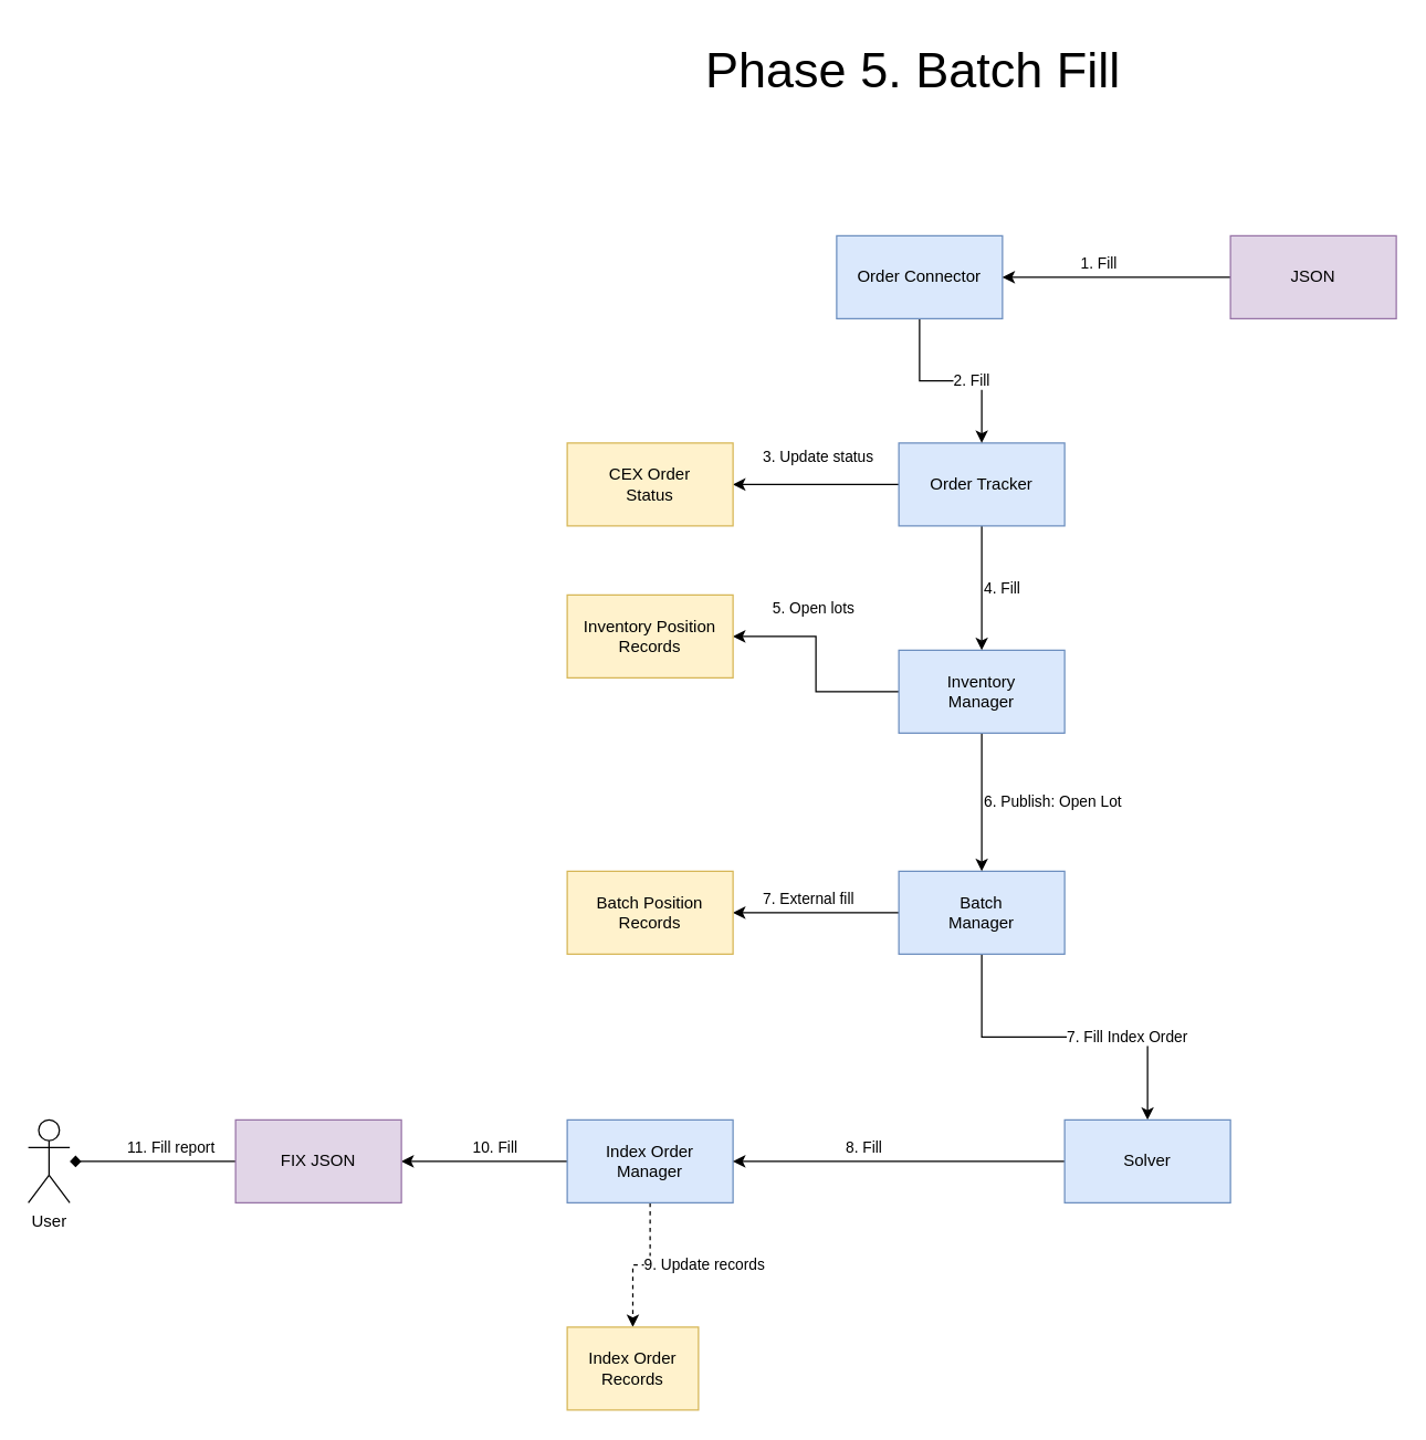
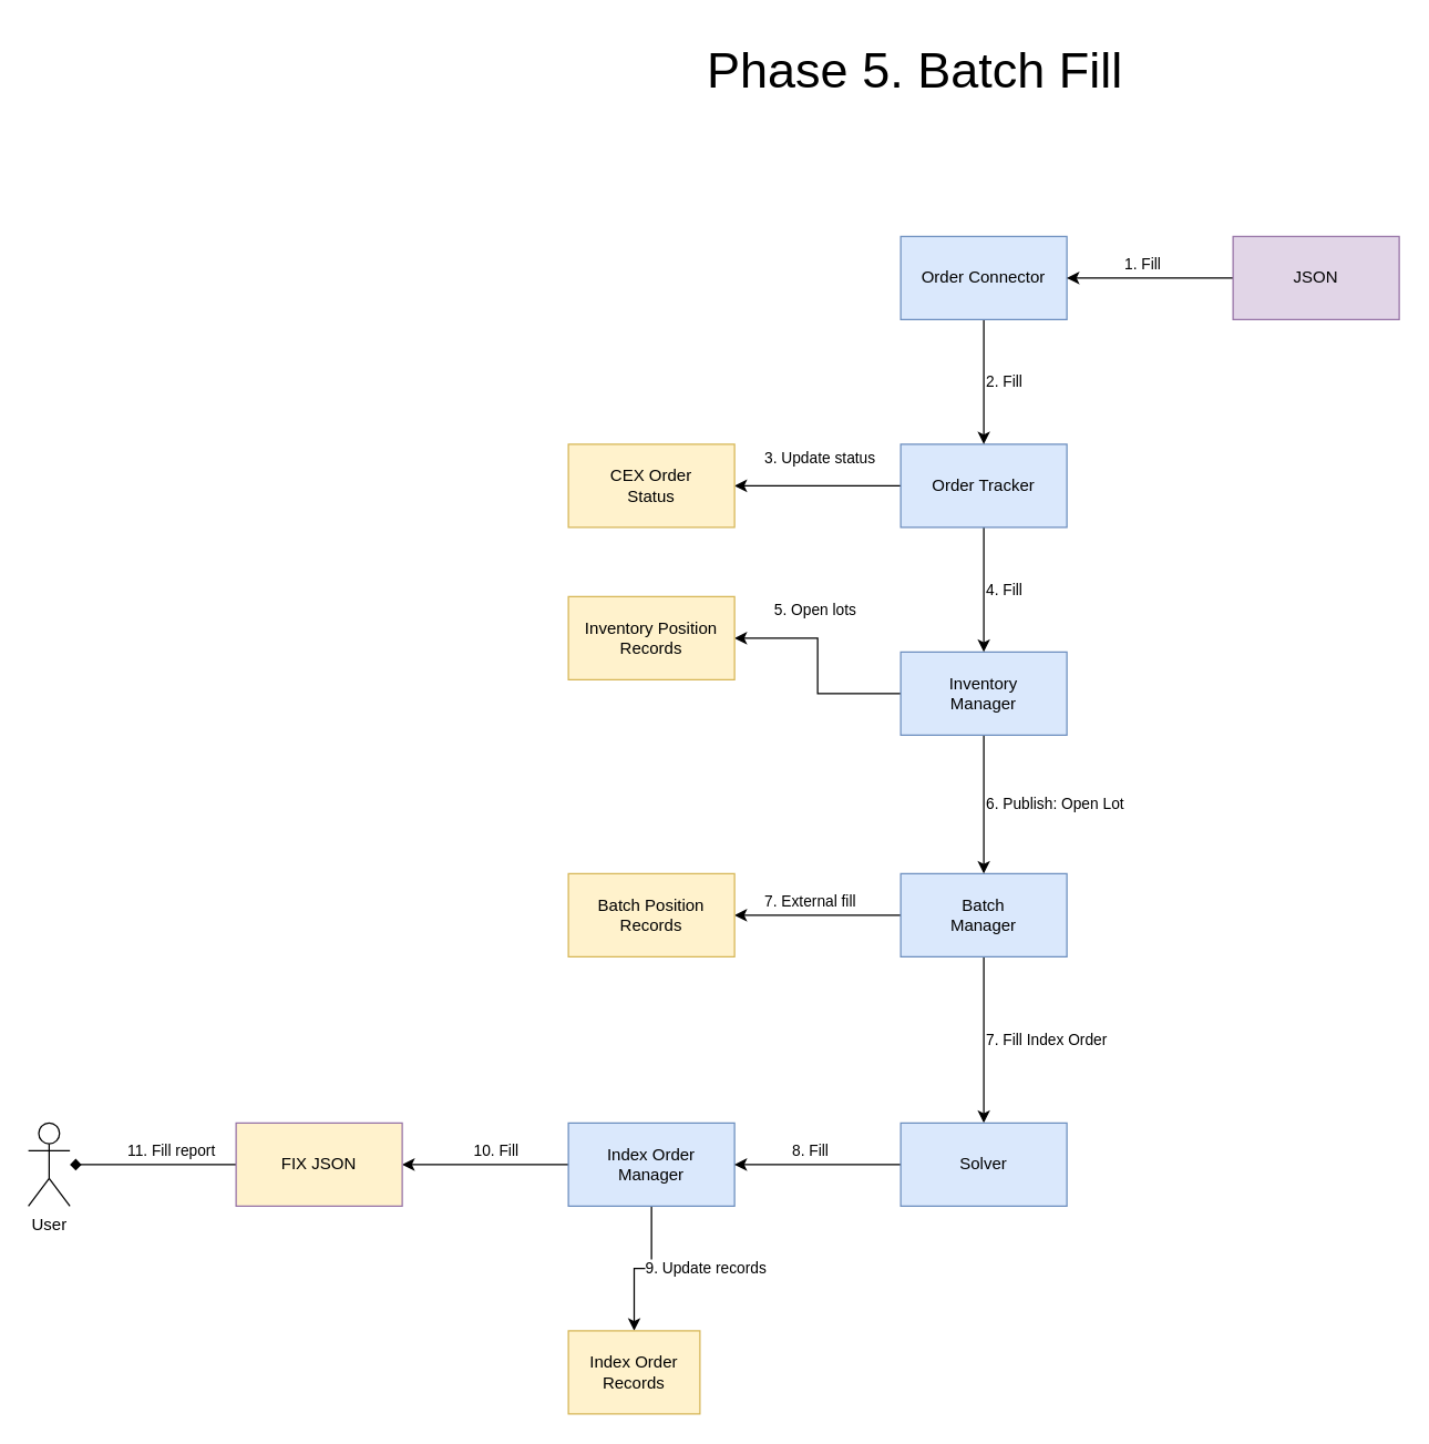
  <mxCell id="0" />
  <mxCell id="1" parent="0" />
  <mxCell id="2" value="&lt;font style=&quot;font-size: 36px;&quot;&gt;Phase 5. Batch Fill&lt;/font&gt;" style="text;html=1;align=center;verticalAlign=middle;resizable=0;points=[];autosize=1;strokeColor=none;fillColor=none;" vertex="1" parent="1"><mxGeometry x="500" y="20" width="320" height="60" as="geometry" /></mxCell>
  <mxCell id="3" value="7. External fill" style="edgeStyle=orthogonalEdgeStyle;rounded=0;orthogonalLoop=1;jettySize=auto;html=1;align=left;" edge="1" parent="1" source="5" target="17"><mxGeometry x="0.667" y="-10" relative="1" as="geometry"><mxPoint as="offset" /></mxGeometry></mxCell>
  <mxCell id="4" value="7. Fill Index Order" style="edgeStyle=orthogonalEdgeStyle;rounded=0;orthogonalLoop=1;jettySize=auto;html=1;entryX=0.5;entryY=0;entryDx=0;entryDy=0;align=left;" edge="1" parent="1" source="5" target="24"><mxGeometry relative="1" as="geometry" /></mxCell>
  <mxCell id="5" value="Batch&lt;div&gt;Manager&lt;/div&gt;" style="rounded=0;whiteSpace=wrap;html=1;fillColor=#dae8fc;strokeColor=#6c8ebf;" vertex="1" parent="1"><mxGeometry x="650" y="630" width="120" height="60" as="geometry" /></mxCell>
  <mxCell id="6" value="5. Open lots" style="edgeStyle=orthogonalEdgeStyle;rounded=0;orthogonalLoop=1;jettySize=auto;html=1;align=left;" edge="1" parent="1" source="8" target="18"><mxGeometry x="0.667" y="-20" relative="1" as="geometry"><mxPoint as="offset" /></mxGeometry></mxCell>
  <mxCell id="7" value="6. Publish: Open Lot" style="edgeStyle=orthogonalEdgeStyle;rounded=0;orthogonalLoop=1;jettySize=auto;html=1;align=left;" edge="1" parent="1" source="8" target="5"><mxGeometry relative="1" as="geometry" /></mxCell>
  <mxCell id="8" value="Inventory&lt;div&gt;Manager&lt;/div&gt;" style="rounded=0;whiteSpace=wrap;html=1;fillColor=#dae8fc;strokeColor=#6c8ebf;" vertex="1" parent="1"><mxGeometry x="650" y="470" width="120" height="60" as="geometry" /></mxCell>
  <mxCell id="9" value="3. Update status" style="edgeStyle=orthogonalEdgeStyle;rounded=0;orthogonalLoop=1;jettySize=auto;html=1;align=left;" edge="1" parent="1" source="11" target="12"><mxGeometry x="0.667" y="-20" relative="1" as="geometry"><mxPoint as="offset" /></mxGeometry></mxCell>
  <mxCell id="10" value="4. Fill" style="edgeStyle=orthogonalEdgeStyle;rounded=0;orthogonalLoop=1;jettySize=auto;html=1;align=left;" edge="1" parent="1" source="11" target="8"><mxGeometry relative="1" as="geometry" /></mxCell>
  <mxCell id="11" value="Order Tracker" style="rounded=0;whiteSpace=wrap;html=1;fillColor=#dae8fc;strokeColor=#6c8ebf;" vertex="1" parent="1"><mxGeometry x="650" y="320" width="120" height="60" as="geometry" /></mxCell>
  <mxCell id="12" value="CEX Order&lt;div&gt;Status&lt;/div&gt;" style="rounded=0;whiteSpace=wrap;html=1;fillColor=#fff2cc;strokeColor=#d6b656;" vertex="1" parent="1"><mxGeometry x="410" y="320" width="120" height="60" as="geometry" /></mxCell>
  <mxCell id="13" value="2. Fill" style="edgeStyle=orthogonalEdgeStyle;rounded=0;orthogonalLoop=1;jettySize=auto;html=1;align=left;" edge="1" parent="1" source="14" target="11"><mxGeometry relative="1" as="geometry" /></mxCell>
- <mxCell id="14" value="Order Connector" style="rounded=0;whiteSpace=wrap;html=1;fillColor=#dae8fc;strokeColor=#6c8ebf;" vertex="1" parent="1"><mxGeometry x="605" y="170" width="120" height="60" as="geometry" /></mxCell>
+ <mxCell id="14" value="Order Connector" style="rounded=0;whiteSpace=wrap;html=1;fillColor=#dae8fc;strokeColor=#6c8ebf;" vertex="1" parent="1"><mxGeometry x="650" y="170" width="120" height="60" as="geometry" /></mxCell>
  <mxCell id="15" value="1. Fill" style="edgeStyle=orthogonalEdgeStyle;rounded=0;orthogonalLoop=1;jettySize=auto;html=1;align=left;" edge="1" parent="1" source="16" target="14"><mxGeometry x="0.333" y="-10" relative="1" as="geometry"><mxPoint as="offset" /></mxGeometry></mxCell>
  <mxCell id="16" value="JSON" style="rounded=0;whiteSpace=wrap;html=1;fillColor=#e1d5e7;strokeColor=#9673a6;" vertex="1" parent="1"><mxGeometry x="890" y="170" width="120" height="60" as="geometry" /></mxCell>
  <mxCell id="17" value="Batch&amp;nbsp;&lt;span style=&quot;background-color: initial;&quot;&gt;Position&lt;/span&gt;&lt;div&gt;Records&lt;/div&gt;" style="rounded=0;whiteSpace=wrap;html=1;fillColor=#fff2cc;strokeColor=#d6b656;" vertex="1" parent="1"><mxGeometry x="410" y="630" width="120" height="60" as="geometry" /></mxCell>
  <mxCell id="18" value="Inventory Position&lt;div&gt;Records&lt;/div&gt;" style="rounded=0;whiteSpace=wrap;html=1;fillColor=#fff2cc;strokeColor=#d6b656;" vertex="1" parent="1"><mxGeometry x="410" y="430" width="120" height="60" as="geometry" /></mxCell>
- <mxCell id="19" value="9. Update records" style="edgeStyle=orthogonalEdgeStyle;rounded=0;orthogonalLoop=1;jettySize=auto;html=1;align=left;dashed=1;" edge="1" parent="1" source="21" target="27"><mxGeometry relative="1" as="geometry" /></mxCell>
+ <mxCell id="19" value="9. Update records" style="edgeStyle=orthogonalEdgeStyle;rounded=0;orthogonalLoop=1;jettySize=auto;html=1;align=left;" edge="1" parent="1" source="21" target="27"><mxGeometry relative="1" as="geometry" /></mxCell>
  <mxCell id="20" value="10. Fill" style="edgeStyle=orthogonalEdgeStyle;rounded=0;orthogonalLoop=1;jettySize=auto;html=1;align=left;" edge="1" parent="1" source="21" target="26"><mxGeometry x="0.167" y="-10" relative="1" as="geometry"><mxPoint as="offset" /></mxGeometry></mxCell>
  <mxCell id="21" value="Index Order&lt;div&gt;Manager&lt;/div&gt;" style="rounded=0;whiteSpace=wrap;html=1;fillColor=#dae8fc;strokeColor=#6c8ebf;" vertex="1" parent="1"><mxGeometry x="410" y="810" width="120" height="60" as="geometry" /></mxCell>
  <mxCell id="22" value="User" style="shape=umlActor;verticalLabelPosition=bottom;verticalAlign=top;html=1;outlineConnect=0;" vertex="1" parent="1"><mxGeometry x="20" y="810" width="30" height="60" as="geometry" /></mxCell>
  <mxCell id="23" value="8. Fill" style="edgeStyle=orthogonalEdgeStyle;rounded=0;orthogonalLoop=1;jettySize=auto;html=1;align=left;" edge="1" parent="1" source="24" target="21"><mxGeometry x="0.333" y="-10" relative="1" as="geometry"><mxPoint as="offset" /></mxGeometry></mxCell>
- <mxCell id="24" value="Solver" style="rounded=0;whiteSpace=wrap;html=1;fillColor=#dae8fc;strokeColor=#6c8ebf;" vertex="1" parent="1"><mxGeometry x="770" y="810" width="120" height="60" as="geometry" /></mxCell>
+ <mxCell id="24" value="Solver" style="rounded=0;whiteSpace=wrap;html=1;fillColor=#dae8fc;strokeColor=#6c8ebf;" vertex="1" parent="1"><mxGeometry x="650" y="810" width="120" height="60" as="geometry" /></mxCell>
  <mxCell id="25" value="11. Fill report" style="edgeStyle=orthogonalEdgeStyle;rounded=0;orthogonalLoop=1;jettySize=auto;html=1;align=left;endArrow=diamond;" edge="1" parent="1" source="26" target="22"><mxGeometry x="0.333" y="-10" relative="1" as="geometry"><mxPoint as="offset" /></mxGeometry></mxCell>
- <mxCell id="26" value="FIX JSON" style="rounded=0;whiteSpace=wrap;html=1;fillColor=#e1d5e7;strokeColor=#9673a6;" vertex="1" parent="1"><mxGeometry x="170" y="810" width="120" height="60" as="geometry" /></mxCell>
+ <mxCell id="26" value="FIX JSON" style="rounded=0;whiteSpace=wrap;html=1;fillColor=#fff2cc;strokeColor=#9673a6;" vertex="1" parent="1"><mxGeometry x="170" y="810" width="120" height="60" as="geometry" /></mxCell>
  <mxCell id="27" value="Index Order&lt;div&gt;Records&lt;/div&gt;" style="rounded=0;whiteSpace=wrap;html=1;fillColor=#fff2cc;strokeColor=#d6b656;" vertex="1" parent="1"><mxGeometry x="410" y="960" width="95" height="60" as="geometry" /></mxCell>
